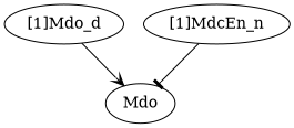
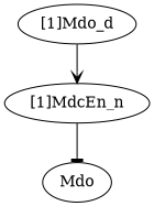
  strict digraph {
    "[1]Mdo_d" [complexity=3 importance=0.220502778721 rank=0.0735009262402]
    Mdo [complexity=0 importance=0.10699851328 rank=0.0]
    "[1]MdcEn_n" [complexity=1 importance=0.150067004739 rank=0.150067004739]
-   "[1]Mdo_d" -> Mdo [arrowhead=vee]
+   "[1]Mdo_d" -> "[1]MdcEn_n" [arrowhead=vee]
    "[1]MdcEn_n" -> Mdo [arrowhead=tee]
  }
